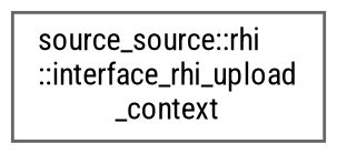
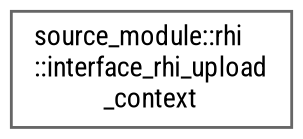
  digraph {
    rankdir=TB
    fontname="Roboto Condensed"
-   n1 [color=grey40 fillcolor=white fontname="Roboto Condensed" fontsize=10 height=0.2 label="source_source::rhi\l::interface_rhi_upload\l_context" shape=box style=filled width=0.4]
+   n1 [color=grey40 fillcolor=white fontname="Roboto Condensed" fontsize=10 height=0.2 label="source_module::rhi\l::interface_rhi_upload\l_context" shape=box style=filled width=0.4]
  }
